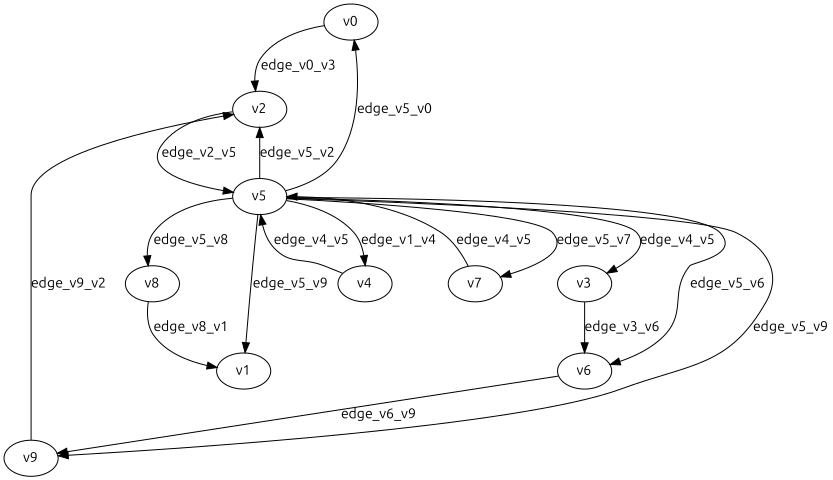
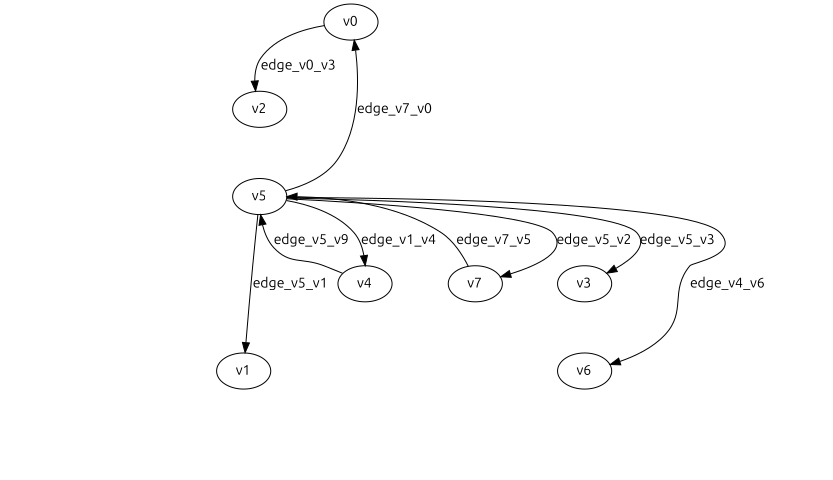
  digraph {
    fontname=Ubuntu
    node [fontname=Ubuntu player=0]
    edge [discount=0.530 fontname=Ubuntu]
    v0
    v2
    v3 [player=1]
    v6
    v1 [player=1]
    v5
    v4
    v7 [player=1]
-   v8
-   v9 [player=1]
    v0 -> v2 [label=edge_v0_v3 weight=2.12]
-   v2 -> v5 [label=edge_v2_v5 weight=4.56]
-   v3 -> v6 [label=edge_v3_v6 weight=1.26]
-   v6 -> v9 [label=edge_v6_v9 weight=-2.42]
-   v5 -> v0 [label=edge_v5_v0 weight=5.70]
-   v5 -> v2 [label=edge_v5_v2 weight=7.45]
-   v5 -> v3 [label=edge_v4_v5 weight=-2.94]
-   v5 -> v6 [label=edge_v5_v6 weight=-4.57]
-   v5 -> v1 [label=edge_v5_v9 weight=8.01]
+   v5 -> v0 [label=edge_v7_v0 weight=5.70]
+   v5 -> v3 [label=edge_v5_v3 weight=-2.94]
+   v5 -> v6 [label=edge_v4_v6 weight=-4.57]
+   v5 -> v1 [label=edge_v5_v1 weight=8.01]
    v5 -> v4 [label=edge_v1_v4 weight=4.83]
-   v5 -> v7 [label=edge_v5_v7 weight=3.91]
-   v5 -> v8 [label=edge_v5_v8 weight=8.16]
-   v5 -> v9 [label=edge_v5_v9 weight=-0.47]
-   v4 -> v5 [label=edge_v4_v5 weight=5.81]
-   v7 -> v5 [label=edge_v4_v5 weight=6.75]
-   v8 -> v1 [label=edge_v8_v1 weight=6.95]
-   v9 -> v2 [label=edge_v9_v2 weight=2.95]
+   v5 -> v7 [label=edge_v5_v2 weight=3.91]
+   v4 -> v5 [label=edge_v5_v9 weight=5.81]
+   v7 -> v5 [label=edge_v7_v5 weight=6.75]
  }
